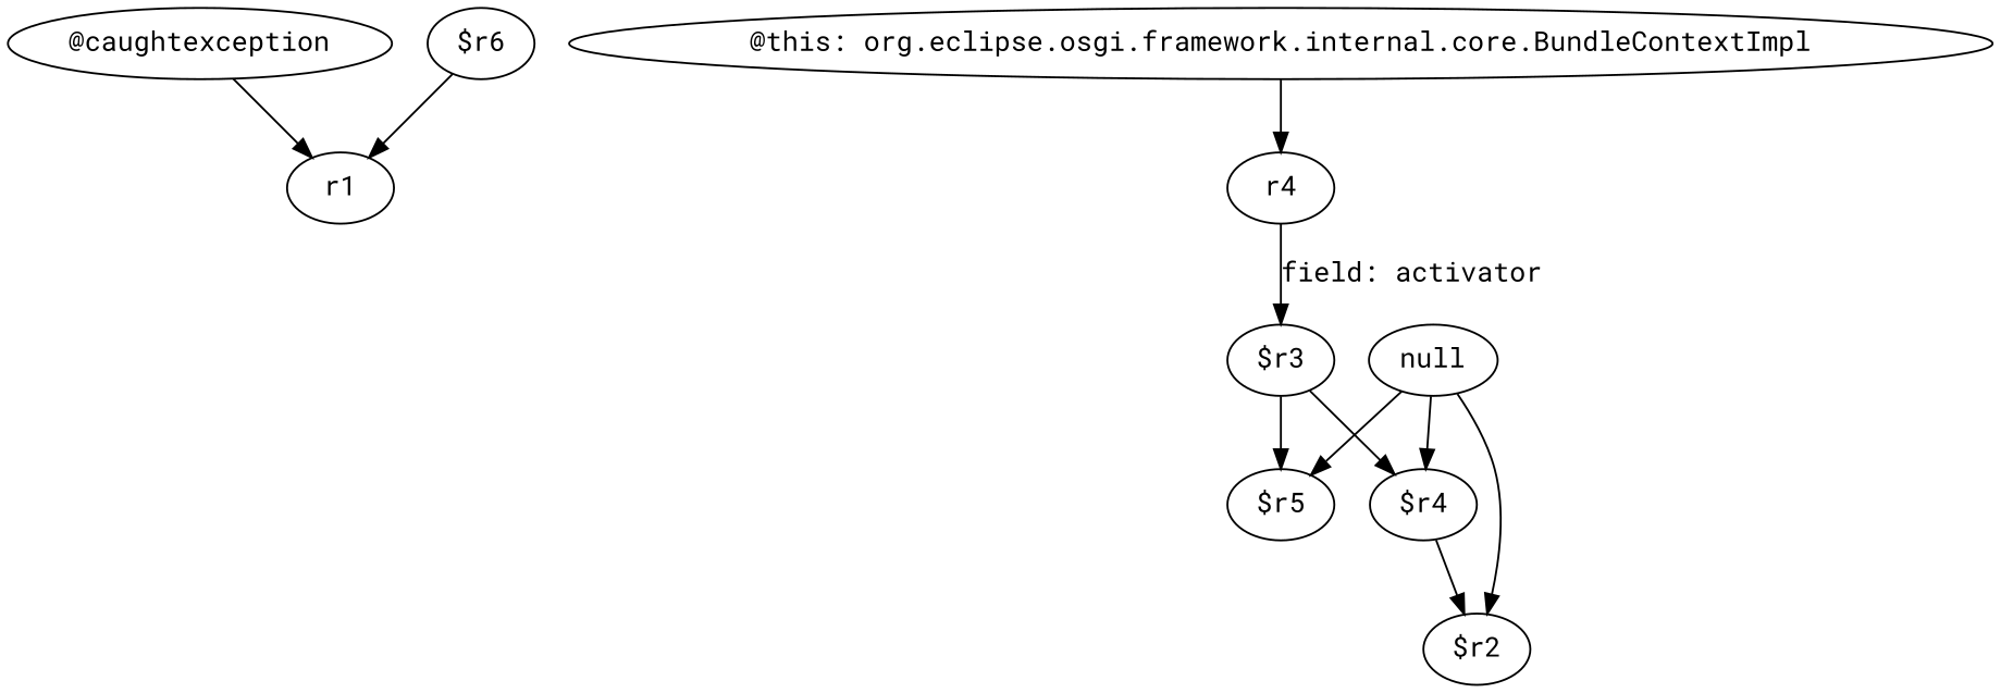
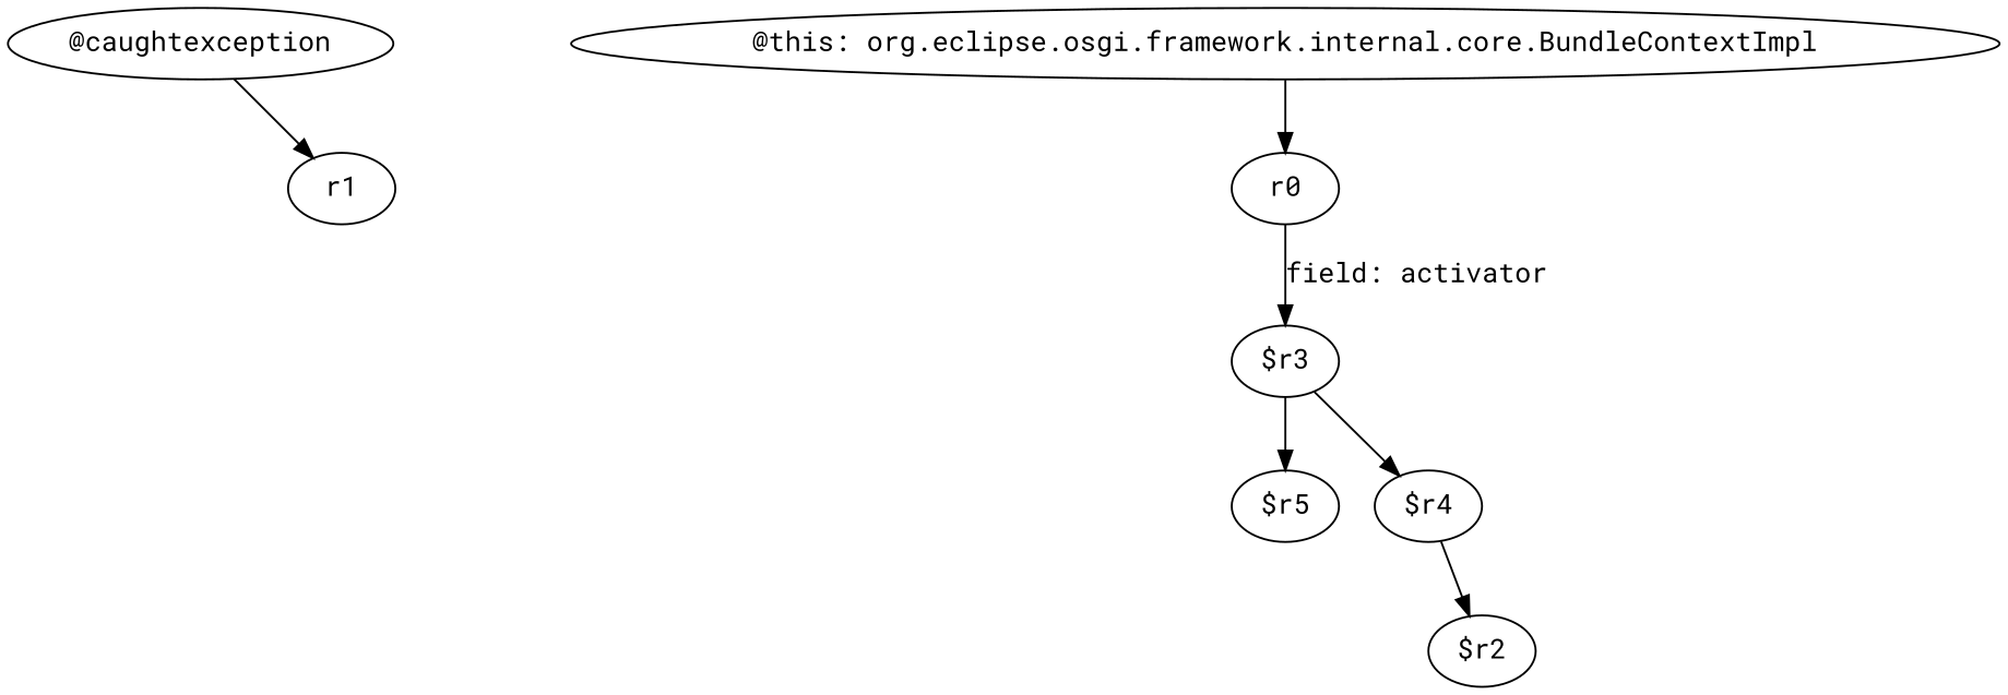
  digraph {
    fontname="Roboto Mono"
    node [fontname="Roboto Mono"]
    edge [fontname="Roboto Mono"]
    n1 [label="@caughtexception"]
    n2 [label=r1]
-   n3 [label="$r6"]
    n4 [label="$r3"]
    n5 [label="$r5"]
    n6 [label="$r4"]
    n7 [label="$r2"]
    n8 [label="@this: org.eclipse.osgi.framework.internal.core.BundleContextImpl"]
-   n9 [label=r4]
-   n10 [label=null]
+   n9 [label=r0]
    n1 -> n2
-   n3 -> n2
    n4 -> n5
    n4 -> n6
    n6 -> n7
    n8 -> n9
    n9 -> n4 [label="field: activator"]
-   n10 -> n5
-   n10 -> n6
-   n10 -> n7
  }
